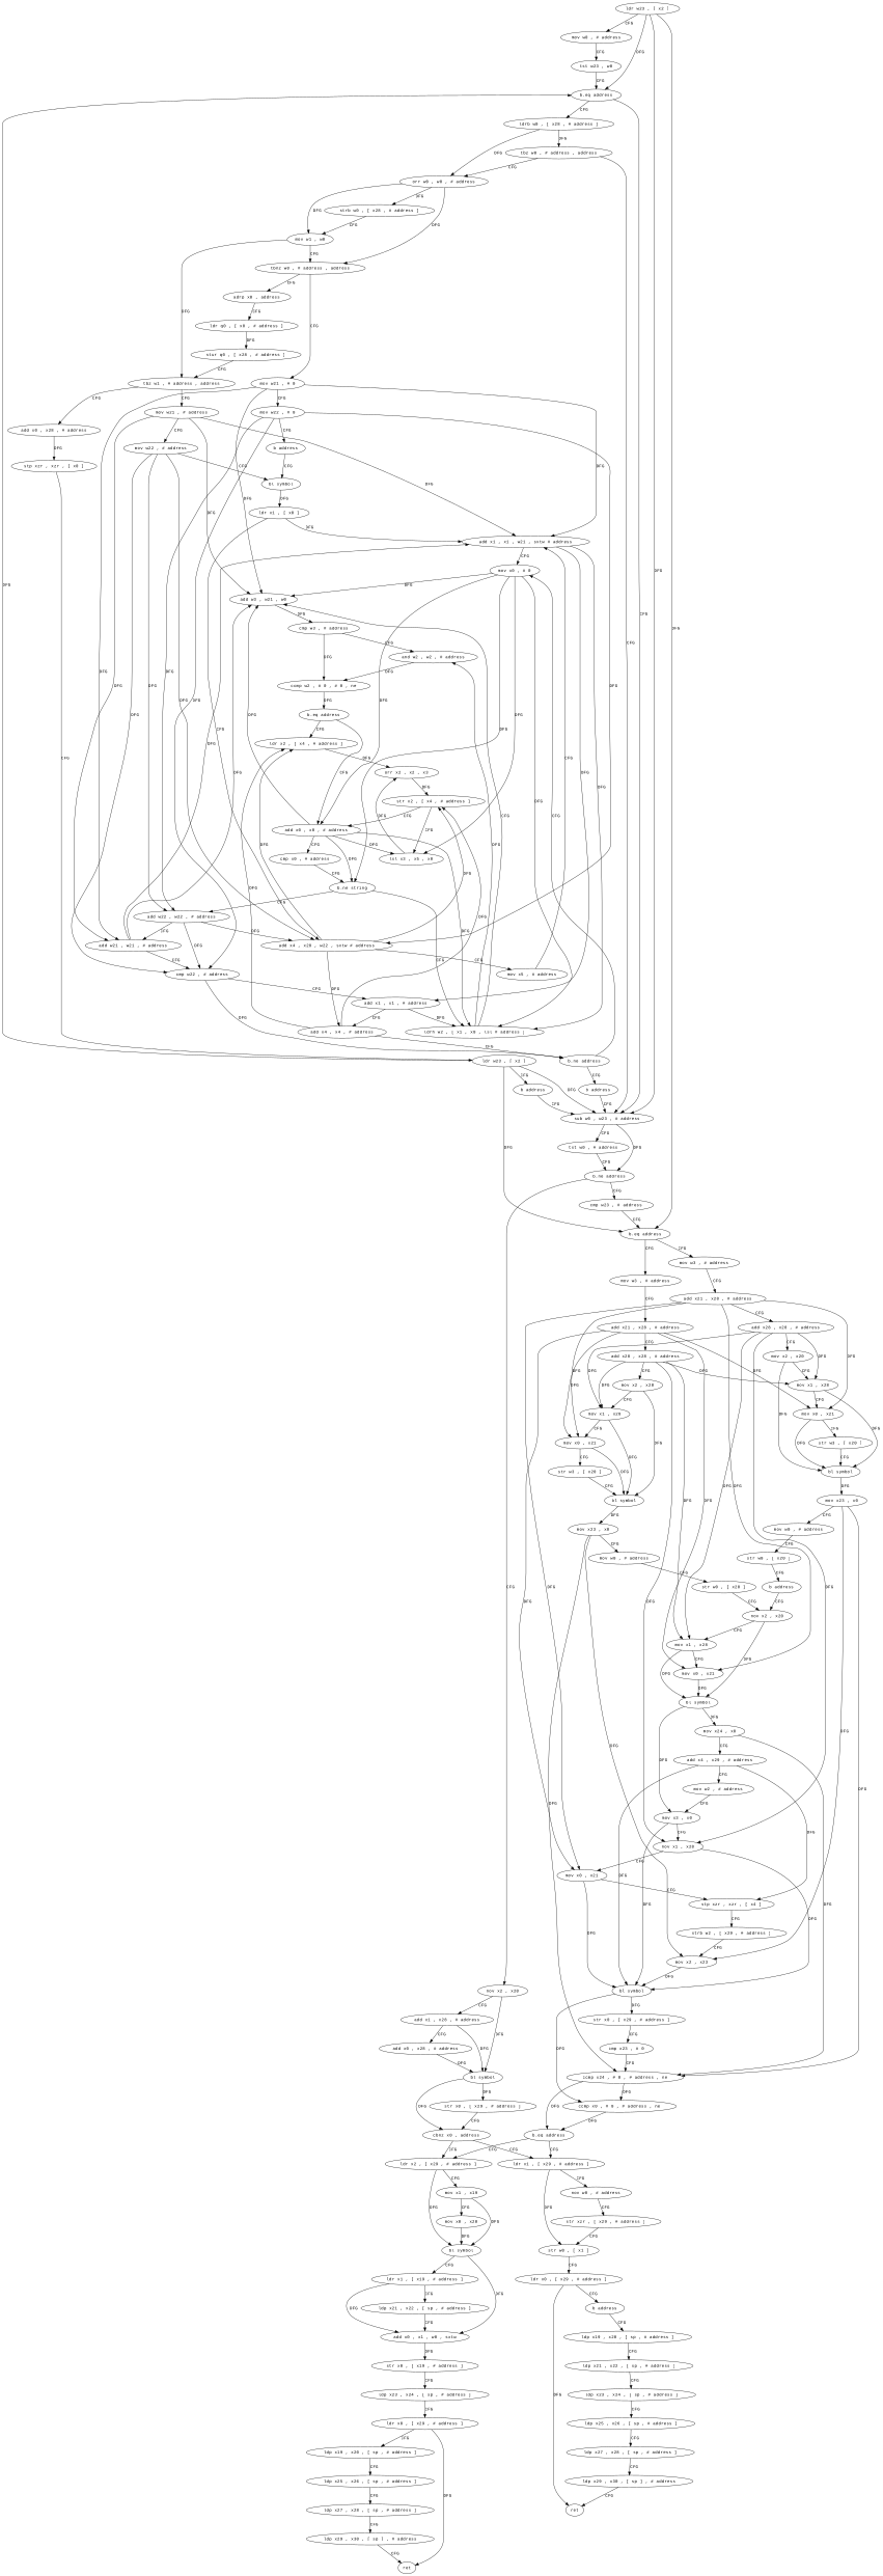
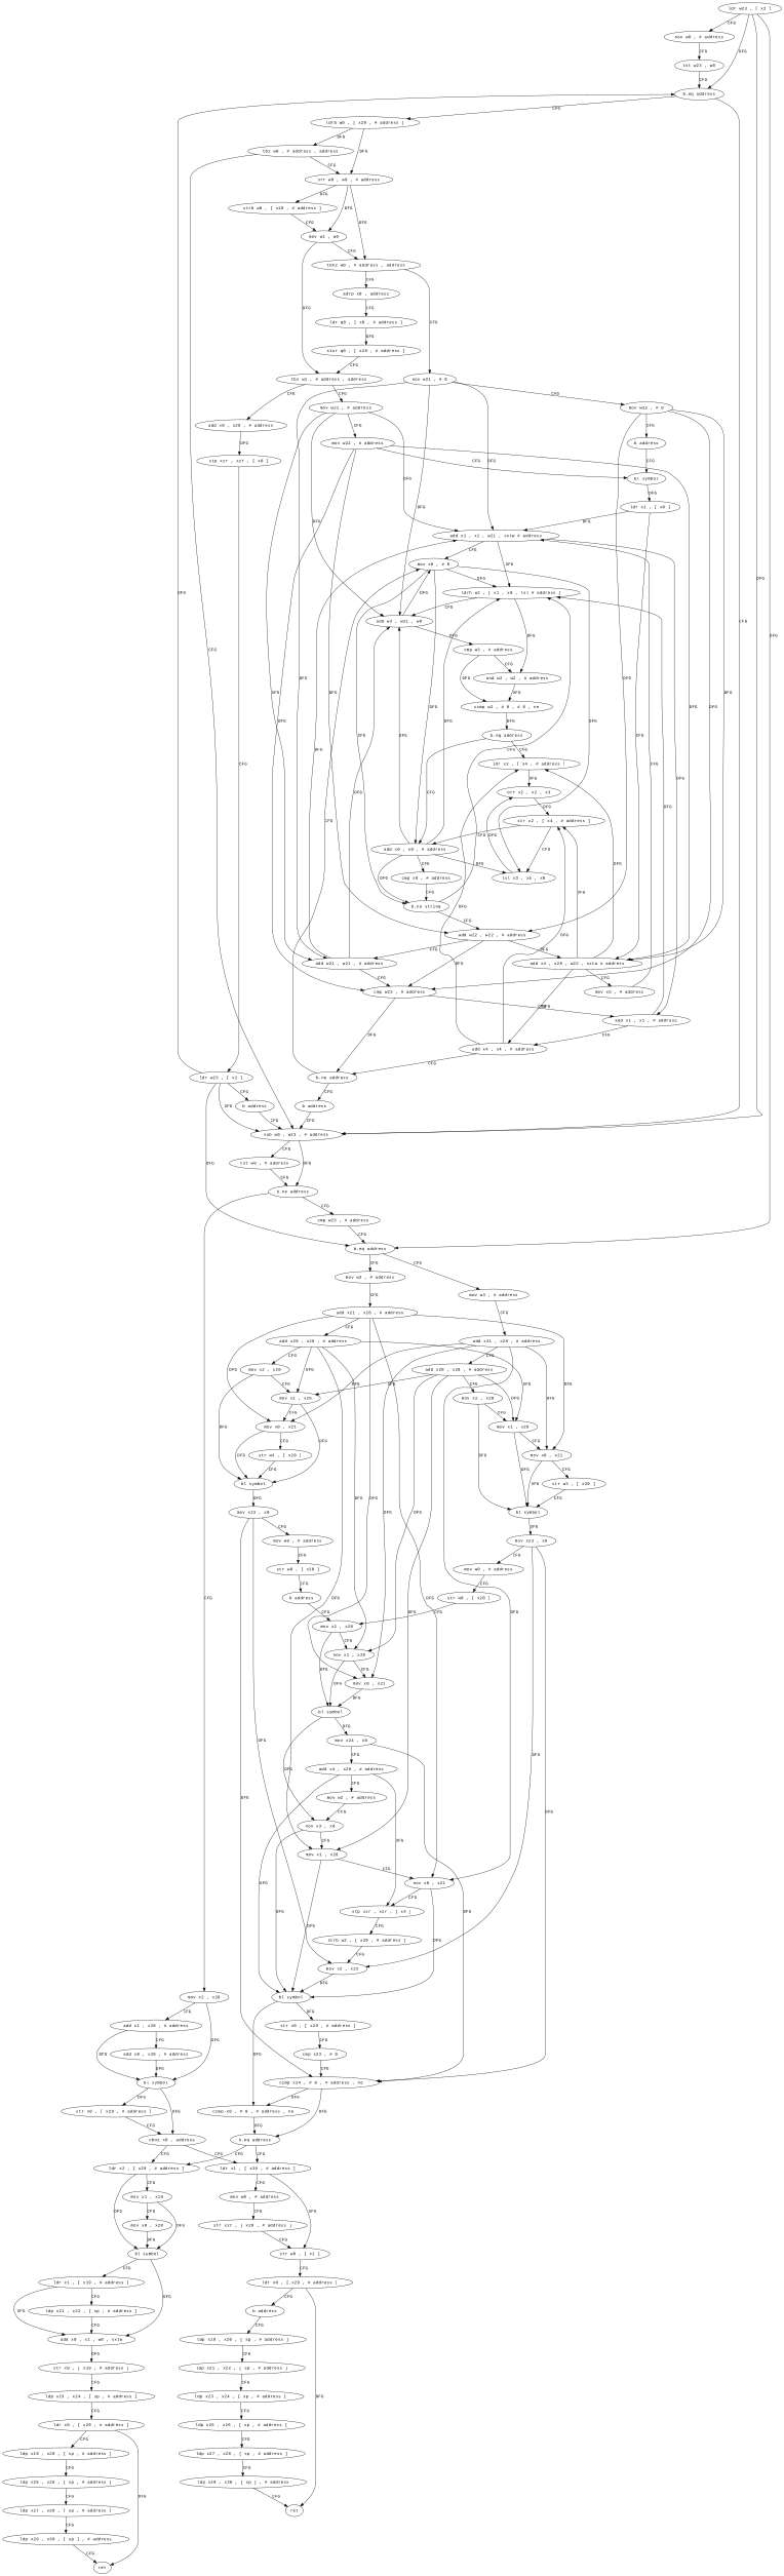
  digraph {
    fontname="Liberation Mono"
    node [fontname="Liberation Mono"]
    edge [fontname="Liberation Mono"]
    n1 [label="ldr w23 , [ x2 ]"]
    n2 [label="mov w0 , # address"]
    n3 [label="b.eq address"]
    n4 [label="sub w0 , w23 , # address"]
    n5 [label="b.eq address"]
    n6 [label="tst w23 , w0"]
    n7 [label="ldrb w0 , [ x28 , # address ]"]
    n8 [label="tst w0 , # address"]
    n9 [label="b.ne address"]
    n10 [label="mov w3 , # address"]
    n11 [label="mov w3 , # address"]
    n12 [label="tbz w0 , # address , address"]
    n13 [label="orr w0 , w0 , # address"]
    n14 [label="mov x2 , x20"]
    n15 [label="cmp w23 , # address"]
    n16 [label="strb w0 , [ x28 , # address ]"]
    n17 [label="mov w1 , w0"]
    n18 [label="tbnz w0 , # address , address"]
    n19 [label="add x1 , x28 , # address"]
    n20 [label="bl symbol"]
    n21 [label="add x0 , x28 , # address"]
    n22 [label="str x0 , [ x29 , # address ]"]
    n23 [label="cbnz x0 , address"]
    n24 [label="tbz w1 , # address , address"]
    n25 [label="mov w21 , # 0"]
    n26 [label="adrp x0 , address"]
    n27 [label="ldr x2 , [ x29 , # address ]"]
    n28 [label="ldr x1 , [ x29 , # address ]"]
    n29 [label="mov x1 , x19"]
    n30 [label="bl symbol"]
    n31 [label="mov w0 , # address"]
    n32 [label="str w0 , [ x1 ]"]
    n33 [label="mov x0 , x20"]
    n34 [label="ldr x1 , [ x19 , # address ]"]
    n35 [label="add x0 , x1 , w0 , sxtw"]
    n36 [label="str xzr , [ x29 , # address ]"]
    n37 [label="ldr x0 , [ x29 , # address ]"]
    n38 [label="add x21 , x28 , # address"]
    n39 [label="add x21 , x28 , # address"]
    n40 [label="add x28 , x28 , # address"]
    n41 [label="mov x0 , x21"]
    n42 [label="mov x0 , x21"]
    n43 [label="mov x0 , x21"]
    n44 [label="mov x0 , x21"]
    n45 [label="add x28 , x28 , # address"]
    n46 [label="mov w21 , # address"]
    n47 [label="add x0 , x28 , # address"]
    n48 [label="mov w22 , # 0"]
    n49 [label="add x1 , x1 , w21 , sxtw # address"]
    n50 [label="add w3 , w21 , w0"]
    n51 [label="add w21 , w21 , # address"]
    n52 [label="ldr q0 , [ x0 , # address ]"]
    n53 [label="b address"]
    n54 [label="add x4 , x28 , w22 , sxtw # address"]
    n55 [label="add w22 , w22 , # address"]
    n56 [label="cmp w22 , # address"]
    n57 [label="mov x0 , # 0"]
    n58 [label="ldrh w2 , [ x1 , x0 , lsl # address ]"]
    n59 [label="add x1 , x1 , # address"]
    n60 [label="cmp w3 , # address"]
    n61 [label="stur q0 , [ x28 , # address ]"]
    n62 [label="ldp x21 , x22 , [ sp , # address ]"]
    n63 [label="str x0 , [ x19 , # address ]"]
    n64 [label="ldp x23 , x24 , [ sp , # address ]"]
    n65 [label="ldr x0 , [ x29 , # address ]"]
    n66 [label="ldp x19 , x20 , [ sp , # address ]"]
    n67 [label=ret]
    n68 [label="ldp x25 , x26 , [ sp , # address ]"]
    n69 [label="ldp x27 , x28 , [ sp , # address ]"]
    n70 [label="ldp x29 , x30 , [ sp ] , # address"]
    n71 [label="b address"]
    n72 [label=ret]
    n73 [label="ldp x19 , x20 , [ sp , # address ]"]
    n74 [label="ldp x21 , x22 , [ sp , # address ]"]
    n75 [label="ldp x23 , x24 , [ sp , # address ]"]
    n76 [label="mov x2 , x20"]
    n77 [label="mov x1 , x28"]
    n78 [label="mov x1 , x28"]
    n79 [label="mov x1 , x28"]
    n80 [label="mov x1 , x28"]
    n81 [label="bl symbol"]
    n82 [label="str w3 , [ x20 ]"]
    n83 [label="bl symbol"]
    n84 [label="str w3 , [ x20 ]"]
    n85 [label="bl symbol"]
    n86 [label="stp xzr , xzr , [ x4 ]"]
    n87 [label="bl symbol"]
    n88 [label="mov x23 , x0"]
    n89 [label="mov w0 , # address"]
    n90 [label="mov x2 , x23"]
    n91 [label="ccmp x24 , # 0 , # address , ne"]
    n92 [label="str w0 , [ x20 ]"]
    n93 [label="ccmp x0 , # 0 , # address , ne"]
    n94 [label="b.eq address"]
    n95 [label="b address"]
    n96 [label="mov x2 , x20"]
    n97 [label="mov x24 , x0"]
    n98 [label="mov x3 , x0"]
    n99 [label="mov x2 , x20"]
    n100 [label="mov x23 , x0"]
    n101 [label="mov w0 , # address"]
    n102 [label="str w0 , [ x20 ]"]
    n103 [label="bl symbol"]
    n104 [label="mov x5 , # address"]
    n105 [label="ldr x2 , [ x4 , # address ]"]
    n106 [label="str x2 , [ x4 , # address ]"]
    n107 [label="add x4 , x4 , # address"]
    n108 [label="b.ne address"]
    n109 [label="ldr x1 , [ x0 ]"]
    n110 [label="mov w22 , # address"]
    n111 [label="stp xzr , xzr , [ x0 ]"]
    n112 [label="ldr w23 , [ x2 ]"]
    n113 [label="ldp x25 , x26 , [ sp , # address ]"]
    n114 [label="ldp x27 , x28 , [ sp , # address ]"]
    n115 [label="ldp x29 , x30 , [ sp ] , # address"]
    n116 [label="add x4 , x29 , # address"]
    n117 [label="mov w2 , # address"]
    n118 [label="strb w2 , [ x29 , # address ]"]
    n119 [label="str x0 , [ x29 , # address ]"]
    n120 [label="cmp x23 , # 0"]
    n121 [label="orr x2 , x2 , x3"]
    n122 [label="add x0 , x0 , # address"]
    n123 [label="lsl x3 , x5 , x0"]
    n124 [label="b.ne string"]
    n125 [label="and w2 , w2 , # address"]
    n126 [label="cmp x0 , # address"]
    n127 [label="b address"]
    n128 [label="ccmp w2 , # 0 , # 0 , ne"]
    n129 [label="b.eq address"]
    n130 [label="b address"]
    n1 -> n2 [label=CFG]
    n1 -> n3 [label=DFG]
    n1 -> n4 [label=DFG]
    n1 -> n5 [label=DFG]
    n2 -> n6 [label=CFG]
    n3 -> n4 [label=CFG]
    n3 -> n7 [label=CFG]
    n4 -> n8 [label=CFG]
    n4 -> n9 [label=DFG]
    n5 -> n10 [label=CFG]
    n5 -> n11 [label=CFG]
    n6 -> n3 [label=CFG]
    n7 -> n12 [label=DFG]
    n7 -> n13 [label=DFG]
    n8 -> n9 [label=CFG]
    n9 -> n14 [label=CFG]
    n9 -> n15 [label=CFG]
    n10 -> n38 [label=CFG]
    n11 -> n39 [label=CFG]
    n12 -> n4 [label=CFG]
    n12 -> n13 [label=CFG]
    n13 -> n16 [label=DFG]
    n13 -> n17 [label=DFG]
    n13 -> n18 [label=DFG]
    n14 -> n19 [label=CFG]
    n14 -> n20 [label=DFG]
    n15 -> n5 [label=CFG]
    n16 -> n17 [label=CFG]
    n17 -> n18 [label=CFG]
    n17 -> n24 [label=DFG]
    n18 -> n25 [label=CFG]
    n18 -> n26 [label=CFG]
    n19 -> n20 [label=DFG]
    n19 -> n21 [label=CFG]
    n20 -> n22 [label=DFG]
    n20 -> n23 [label=DFG]
    n21 -> n20 [label=DFG]
    n22 -> n23 [label=CFG]
    n23 -> n27 [label=CFG]
    n23 -> n28 [label=CFG]
    n24 -> n46 [label=CFG]
    n24 -> n47 [label=CFG]
    n25 -> n48 [label=CFG]
    n25 -> n49 [label=DFG]
    n25 -> n50 [label=DFG]
    n25 -> n51 [label=DFG]
    n26 -> n52 [label=CFG]
    n27 -> n29 [label=CFG]
    n27 -> n30 [label=DFG]
    n28 -> n31 [label=CFG]
    n28 -> n32 [label=DFG]
    n29 -> n30 [label=DFG]
    n29 -> n33 [label=CFG]
    n30 -> n34 [label=CFG]
    n30 -> n35 [label=DFG]
    n31 -> n36 [label=CFG]
    n32 -> n37 [label=CFG]
    n33 -> n30 [label=DFG]
    n34 -> n35 [label=DFG]
    n34 -> n62 [label=CFG]
    n35 -> n63 [label=DFG]
    n36 -> n32 [label=CFG]
    n37 -> n71 [label=CFG]
    n37 -> n72 [label=DFG]
    n38 -> n40 [label=CFG]
    n38 -> n41 [label=DFG]
    n38 -> n42 [label=DFG]
    n38 -> n43 [label=DFG]
    n38 -> n44 [label=DFG]
    n39 -> n41 [label=DFG]
    n39 -> n42 [label=DFG]
    n39 -> n43 [label=DFG]
    n39 -> n44 [label=DFG]
    n39 -> n45 [label=CFG]
    n40 -> n76 [label=CFG]
    n40 -> n77 [label=DFG]
    n40 -> n78 [label=DFG]
    n40 -> n79 [label=DFG]
    n40 -> n80 [label=DFG]
    n41 -> n81 [label=DFG]
    n41 -> n82 [label=CFG]
    n42 -> n83 [label=DFG]
    n42 -> n84 [label=CFG]
    n43 -> n85 [label=DFG]
    n44 -> n86 [label=CFG]
    n44 -> n87 [label=DFG]
    n45 -> n77 [label=DFG]
    n45 -> n78 [label=DFG]
    n45 -> n79 [label=DFG]
    n45 -> n80 [label=DFG]
    n45 -> n99 [label=CFG]
    n46 -> n49 [label=DFG]
    n46 -> n50 [label=DFG]
    n46 -> n51 [label=DFG]
    n46 -> n110 [label=CFG]
    n47 -> n111 [label=DFG]
    n48 -> n53 [label=CFG]
    n48 -> n54 [label=DFG]
    n48 -> n55 [label=DFG]
    n48 -> n56 [label=DFG]
    n49 -> n57 [label=CFG]
    n49 -> n58 [label=DFG]
    n49 -> n59 [label=DFG]
    n50 -> n60 [label=DFG]
    n51 -> n49 [label=DFG]
    n51 -> n50 [label=DFG]
    n51 -> n56 [label=CFG]
    n52 -> n61 [label=DFG]
    n53 -> n103 [label=CFG]
    n54 -> n104 [label=CFG]
    n54 -> n105 [label=DFG]
    n54 -> n106 [label=DFG]
    n54 -> n107 [label=DFG]
    n55 -> n51 [label=CFG]
    n55 -> n54 [label=DFG]
    n55 -> n56 [label=DFG]
    n56 -> n59 [label=CFG]
    n56 -> n108 [label=DFG]
-   n57 -> n50 [label=DFG]
+   n50 -> n57 [label=DFG]
    n57 -> n58 [label=DFG]
    n57 -> n122 [label=DFG]
    n57 -> n123 [label=DFG]
    n57 -> n124 [label=DFG]
    n58 -> n50 [label=CFG]
    n58 -> n125 [label=DFG]
    n59 -> n58 [label=DFG]
    n59 -> n107 [label=CFG]
    n60 -> n125 [label=CFG]
    n60 -> n128 [label=DFG]
    n61 -> n24 [label=CFG]
    n62 -> n35 [label=CFG]
    n63 -> n64 [label=CFG]
    n64 -> n65 [label=CFG]
    n65 -> n66 [label=CFG]
    n65 -> n67 [label=DFG]
    n66 -> n68 [label=CFG]
    n68 -> n69 [label=CFG]
    n69 -> n70 [label=CFG]
    n70 -> n67 [label=CFG]
    n71 -> n73 [label=CFG]
    n73 -> n74 [label=CFG]
    n74 -> n75 [label=CFG]
    n75 -> n113 [label=CFG]
    n76 -> n77 [label=CFG]
    n76 -> n81 [label=DFG]
    n77 -> n41 [label=CFG]
    n77 -> n81 [label=DFG]
    n78 -> n42 [label=CFG]
    n78 -> n83 [label=DFG]
    n79 -> n43 [label=CFG]
    n79 -> n85 [label=DFG]
    n80 -> n44 [label=CFG]
    n80 -> n87 [label=DFG]
    n81 -> n88 [label=DFG]
    n82 -> n81 [label=CFG]
    n83 -> n100 [label=DFG]
    n84 -> n83 [label=CFG]
    n85 -> n97 [label=DFG]
    n85 -> n98 [label=DFG]
    n86 -> n118 [label=CFG]
    n87 -> n93 [label=DFG]
    n87 -> n119 [label=DFG]
    n88 -> n89 [label=CFG]
    n88 -> n90 [label=DFG]
    n88 -> n91 [label=DFG]
    n89 -> n92 [label=CFG]
    n90 -> n87 [label=DFG]
    n91 -> n93 [label=DFG]
    n91 -> n94 [label=DFG]
    n92 -> n95 [label=CFG]
    n93 -> n94 [label=DFG]
    n94 -> n27 [label=CFG]
    n94 -> n28 [label=CFG]
    n95 -> n96 [label=CFG]
    n96 -> n79 [label=CFG]
    n96 -> n85 [label=DFG]
    n97 -> n91 [label=DFG]
    n97 -> n116 [label=CFG]
    n98 -> n80 [label=CFG]
    n98 -> n87 [label=DFG]
    n99 -> n78 [label=CFG]
    n99 -> n83 [label=DFG]
    n100 -> n90 [label=DFG]
    n100 -> n91 [label=DFG]
    n100 -> n101 [label=CFG]
    n101 -> n102 [label=CFG]
    n102 -> n96 [label=CFG]
    n103 -> n109 [label=DFG]
    n104 -> n49 [label=CFG]
    n105 -> n121 [label=DFG]
    n106 -> n122 [label=CFG]
    n106 -> n123 [label=CFG]
    n107 -> n105 [label=DFG]
    n107 -> n106 [label=DFG]
    n107 -> n108 [label=CFG]
    n108 -> n57 [label=CFG]
    n108 -> n130 [label=CFG]
    n109 -> n49 [label=DFG]
    n109 -> n54 [label=CFG]
    n110 -> n54 [label=DFG]
    n110 -> n55 [label=DFG]
    n110 -> n56 [label=DFG]
    n110 -> n103 [label=CFG]
    n111 -> n112 [label=CFG]
    n112 -> n3 [label=DFG]
    n112 -> n4 [label=DFG]
    n112 -> n5 [label=DFG]
    n112 -> n127 [label=CFG]
    n113 -> n114 [label=CFG]
    n114 -> n115 [label=CFG]
    n115 -> n72 [label=CFG]
    n116 -> n86 [label=DFG]
    n116 -> n87 [label=DFG]
    n116 -> n117 [label=CFG]
    n117 -> n98 [label=CFG]
    n118 -> n90 [label=CFG]
    n119 -> n120 [label=CFG]
    n120 -> n91 [label=CFG]
    n121 -> n106 [label=DFG]
    n122 -> n50 [label=DFG]
    n122 -> n58 [label=DFG]
    n122 -> n123 [label=DFG]
    n122 -> n124 [label=DFG]
    n122 -> n126 [label=CFG]
    n123 -> n121 [label=DFG]
    n124 -> n55 [label=CFG]
    n124 -> n58 [label=CFG]
    n125 -> n128 [label=DFG]
    n126 -> n124 [label=CFG]
    n127 -> n4 [label=CFG]
    n128 -> n129 [label=DFG]
    n129 -> n105 [label=CFG]
    n129 -> n122 [label=CFG]
    n130 -> n4 [label=CFG]
  }
